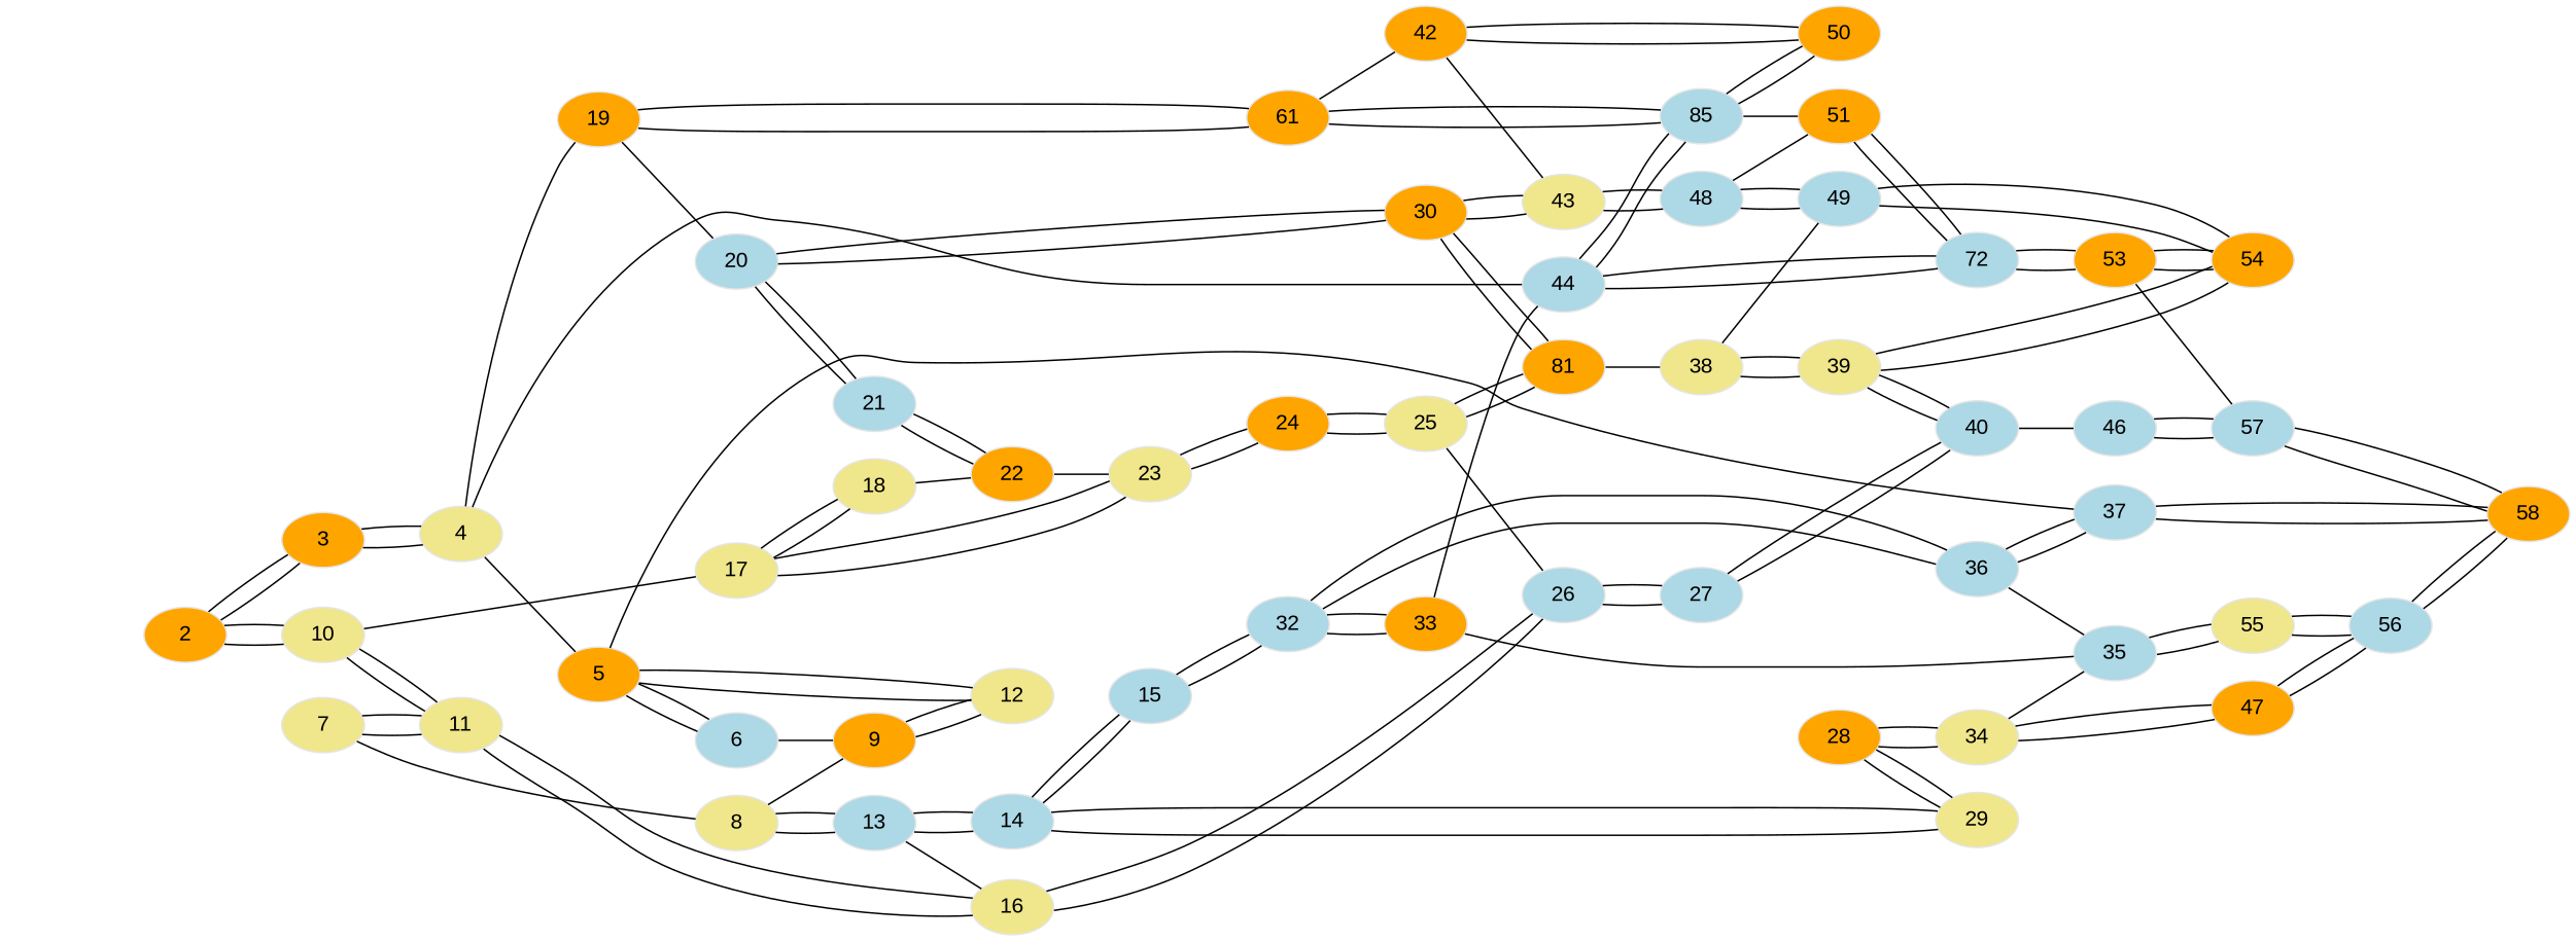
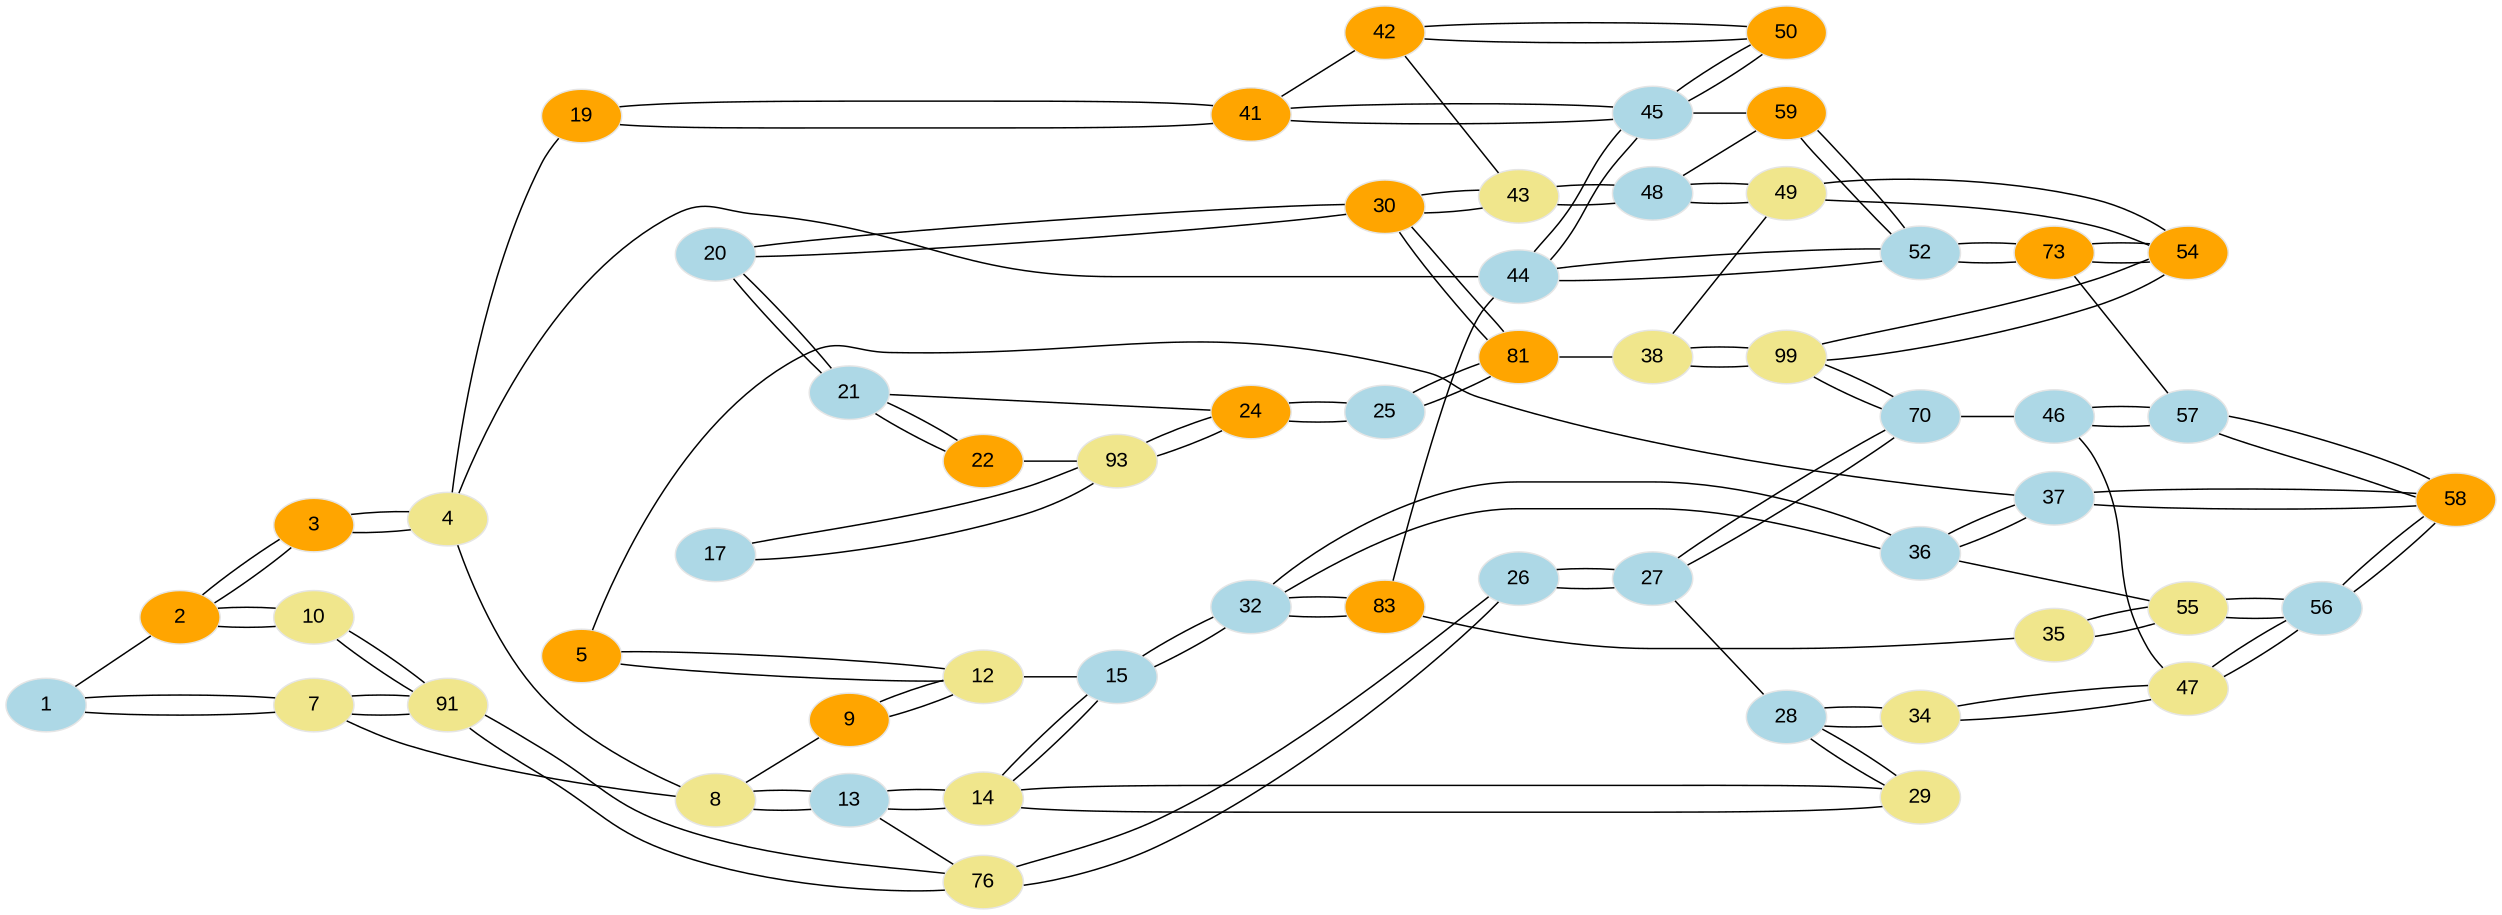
  graph {
    fontname="Liberation Sans"
    rankdir=LR
    node [color=gray90 fillcolor=lightblue fontname="Liberation Sans" style=filled]
    edge [fontname="Liberation Sans"]
    2 [fillcolor=orange]
+   1
    7 [fillcolor=khaki]
    3 [fillcolor=orange]
    10 [fillcolor=khaki]
    8 [fillcolor=khaki]
-   11 [fillcolor=khaki]
+   11 [fillcolor=khaki label=91]
    4 [fillcolor=khaki]
-   17 [fillcolor=khaki]
+   17
    5 [fillcolor=orange]
    19 [fillcolor=orange]
    44
-   6
    12 [fillcolor=khaki]
    37
    20
-   41 [fillcolor=orange label=61]
-   45 [label=85]
-   52 [label=72]
+   41 [fillcolor=orange]
+   45
+   52
    9 [fillcolor=orange]
    15
    58 [fillcolor=orange]
    13
-   16 [fillcolor=khaki]
-   14
-   18 [fillcolor=khaki]
-   23 [fillcolor=khaki]
+   16 [fillcolor=khaki label=76]
+   14 [fillcolor=khaki]
+   23 [fillcolor=khaki label=93]
    26
    32
    29 [fillcolor=khaki]
-   33 [fillcolor=orange]
+   33 [fillcolor=orange label=83]
    36
    27
    22 [fillcolor=orange]
    24 [fillcolor=orange]
    21
    30 [fillcolor=orange]
    42 [fillcolor=orange]
    n39 [fillcolor=orange label=81]
    43 [fillcolor=khaki]
-   25 [fillcolor=khaki]
+   25
    38 [fillcolor=khaki]
-   28 [fillcolor=orange]
-   40
+   28
+   40 [label=70]
    34 [fillcolor=khaki]
    46
-   35
-   47 [fillcolor=orange]
+   35 [fillcolor=khaki]
+   47 [fillcolor=khaki]
    48
-   39 [fillcolor=khaki]
-   49
+   39 [fillcolor=khaki label=99]
+   49 [fillcolor=khaki]
    55 [fillcolor=khaki]
    56
    54 [fillcolor=orange]
    57
    50 [fillcolor=orange]
-   51 [fillcolor=orange]
-   53 [fillcolor=orange]
+   51 [fillcolor=orange label=59]
+   53 [fillcolor=orange label=73]
    2 -- 3
    2 -- 3
    2 -- 10
    2 -- 10
+   1 -- 2
+   1 -- 7
+   1 -- 7
    7 -- 8
    7 -- 11
    7 -- 11
    3 -- 4
    3 -- 4
    10 -- 11
    10 -- 11
-   10 -- 17
    8 -- 9
    8 -- 13
    8 -- 13
    11 -- 16
    11 -- 16
-   4 -- 5
+   4 -- 8
    4 -- 19
    4 -- 44
-   17 -- 18
-   17 -- 18
    17 -- 23
    17 -- 23
-   5 -- 6
-   5 -- 6
    5 -- 12
    5 -- 12
    5 -- 37
-   19 -- 20
    19 -- 41
    19 -- 41
    44 -- 45
    44 -- 45
    44 -- 52
    44 -- 52
-   6 -- 9
+   12 -- 15
    37 -- 58
    37 -- 58
    20 -- 21
    20 -- 21
    20 -- 30
    20 -- 30
    41 -- 45
    41 -- 45
    41 -- 42
    45 -- 50
    45 -- 50
    45 -- 51
    52 -- 53
    52 -- 53
    9 -- 12
    9 -- 12
    15 -- 32
    15 -- 32
    13 -- 16
    13 -- 14
    13 -- 14
    16 -- 26
    16 -- 26
    14 -- 15
    14 -- 15
    14 -- 29
    14 -- 29
-   18 -- 22
    23 -- 24
    23 -- 24
    26 -- 27
    26 -- 27
    32 -- 33
    32 -- 33
    32 -- 36
    32 -- 36
    33 -- 44
    33 -- 35
    36 -- 37
    36 -- 37
-   36 -- 35
+   36 -- 55
+   27 -- 28
    27 -- 40
    27 -- 40
    22 -- 23
    24 -- 25
    24 -- 25
    21 -- 22
    21 -- 22
+   21 -- 24
    30 -- n39
    30 -- n39
    30 -- 43
    30 -- 43
    42 -- 43
    42 -- 50
    42 -- 50
    n39 -- 38
    43 -- 48
    43 -- 48
-   25 -- 26
    25 -- n39
    25 -- n39
    38 -- 39
    38 -- 39
    38 -- 49
    28 -- 29
    28 -- 29
    28 -- 34
    28 -- 34
    40 -- 46
-   34 -- 35
    34 -- 47
    34 -- 47
+   46 -- 47
    46 -- 57
    46 -- 57
    35 -- 55
    35 -- 55
    47 -- 56
    47 -- 56
    48 -- 49
    48 -- 49
    48 -- 51
    39 -- 40
    39 -- 40
    39 -- 54
    39 -- 54
    49 -- 54
    49 -- 54
    55 -- 56
    55 -- 56
    56 -- 58
    56 -- 58
    57 -- 58
    57 -- 58
    51 -- 52
    51 -- 52
    53 -- 54
    53 -- 54
    53 -- 57
  }
